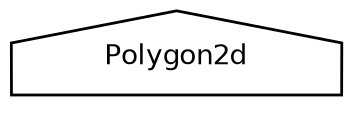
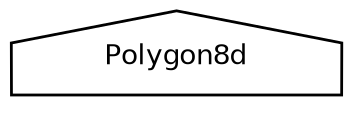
  digraph {
    rankdir=TB
-   n1 [color=black fillcolor=white fontname=Helvetica fontsize=10 height=0.2 label=Polygon2d shape=house style=filled width=0.4]
+   n1 [color=black fillcolor=white fontname=Helvetica fontsize=10 height=0.2 label=Polygon8d shape=house style=filled width=0.4]
  }
